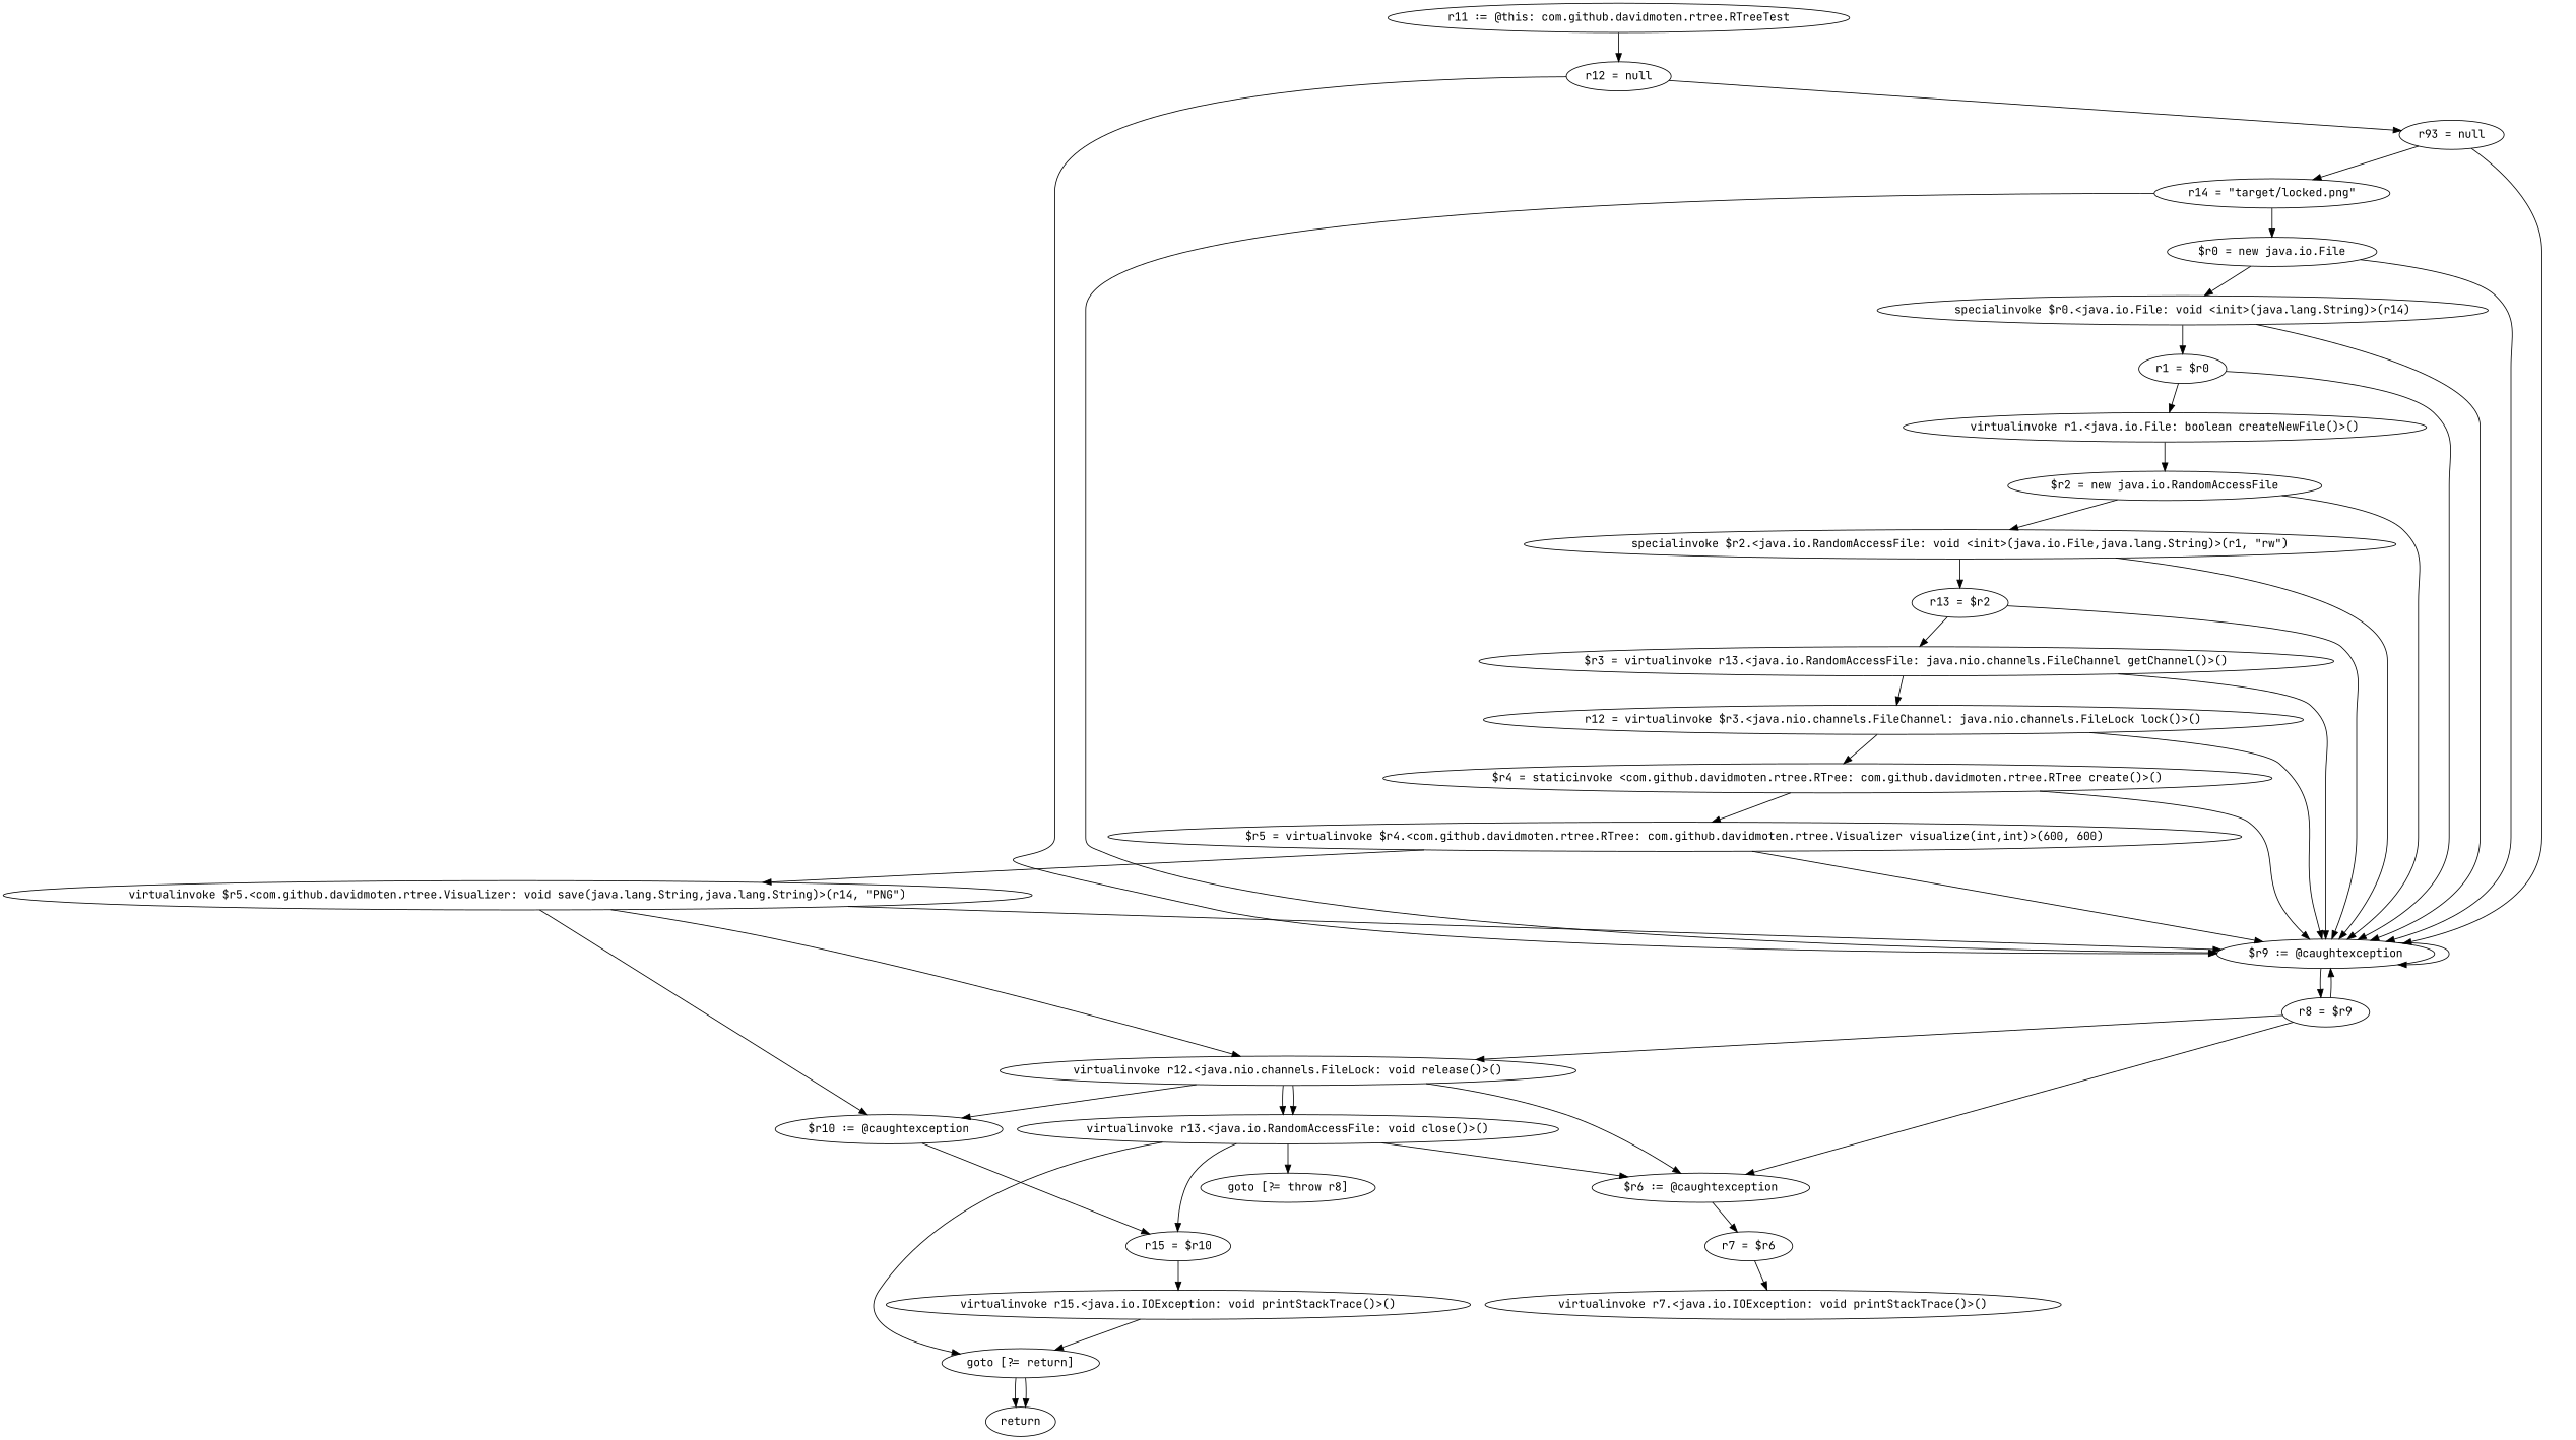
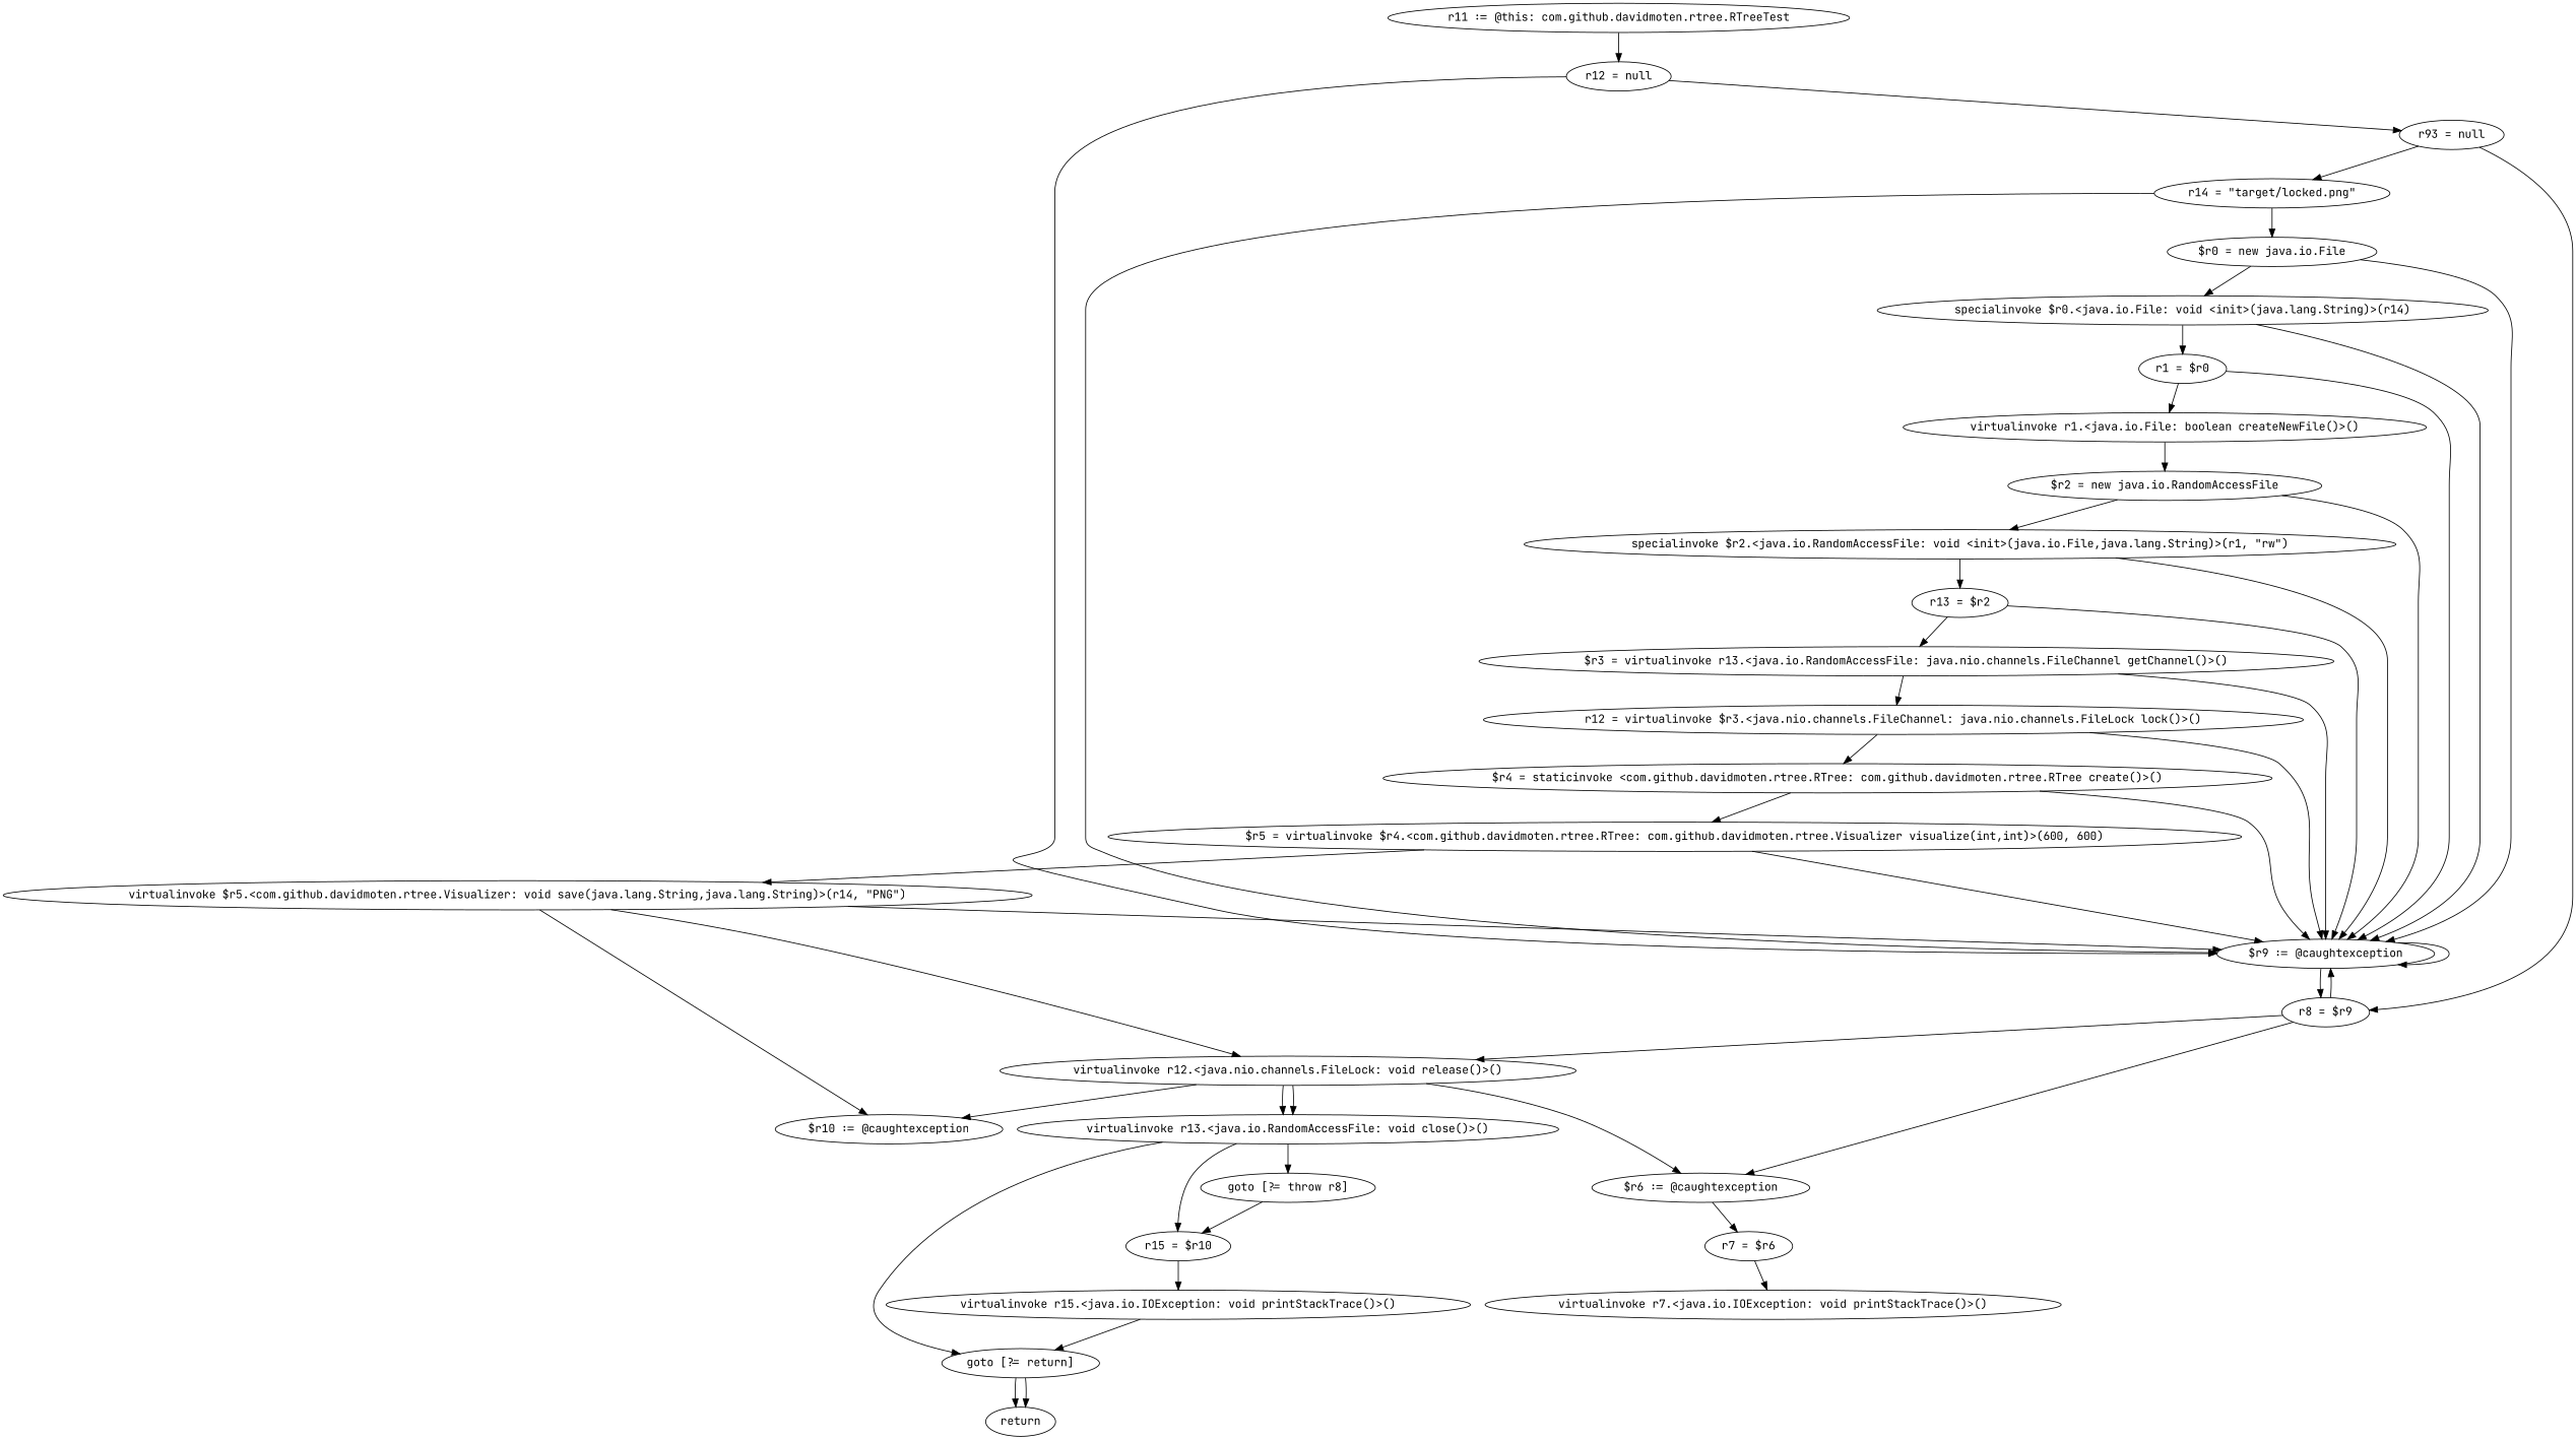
  digraph {
    fontname="JetBrains Mono"
    node [fontname="JetBrains Mono"]
    edge [fontname="JetBrains Mono"]
    "r11 := @this: com.github.davidmoten.rtree.RTreeTest"
    "r12 = null"
    n3 [label="r93 = null"]
    "$r9 := @caughtexception"
    "r14 = \"target/locked.png\""
    "$r0 = new java.io.File"
    "r8 = $r9"
    "specialinvoke $r0.<java.io.File: void <init>(java.lang.String)>(r14)"
    "r1 = $r0"
    "virtualinvoke r1.<java.io.File: boolean createNewFile()>()"
    "$r2 = new java.io.RandomAccessFile"
    "specialinvoke $r2.<java.io.RandomAccessFile: void <init>(java.io.File,java.lang.String)>(r1, \"rw\")"
    "r13 = $r2"
    "$r3 = virtualinvoke r13.<java.io.RandomAccessFile: java.nio.channels.FileChannel getChannel()>()"
    "r12 = virtualinvoke $r3.<java.nio.channels.FileChannel: java.nio.channels.FileLock lock()>()"
    "$r4 = staticinvoke <com.github.davidmoten.rtree.RTree: com.github.davidmoten.rtree.RTree create()>()"
    "$r5 = virtualinvoke $r4.<com.github.davidmoten.rtree.RTree: com.github.davidmoten.rtree.Visualizer visualize(int,int)>(600, 600)"
    "virtualinvoke $r5.<com.github.davidmoten.rtree.Visualizer: void save(java.lang.String,java.lang.String)>(r14, \"PNG\")"
    "virtualinvoke r12.<java.nio.channels.FileLock: void release()>()"
    "$r10 := @caughtexception"
    "virtualinvoke r13.<java.io.RandomAccessFile: void close()>()"
    "$r6 := @caughtexception"
    "r15 = $r10"
    "goto [?= return]"
    "goto [?= throw r8]"
    "r7 = $r6"
    return
    "virtualinvoke r15.<java.io.IOException: void printStackTrace()>()"
    "virtualinvoke r7.<java.io.IOException: void printStackTrace()>()"
    "r11 := @this: com.github.davidmoten.rtree.RTreeTest" -> "r12 = null"
    "r12 = null" -> n3
    "r12 = null" -> "$r9 := @caughtexception"
-   n3 -> "$r9 := @caughtexception"
+   n3 -> "r8 = $r9"
    n3 -> "r14 = \"target/locked.png\""
    "$r9 := @caughtexception" -> "$r9 := @caughtexception"
    "$r9 := @caughtexception" -> "r8 = $r9"
    "r14 = \"target/locked.png\"" -> "$r9 := @caughtexception"
    "r14 = \"target/locked.png\"" -> "$r0 = new java.io.File"
    "$r0 = new java.io.File" -> "$r9 := @caughtexception"
    "$r0 = new java.io.File" -> "specialinvoke $r0.<java.io.File: void <init>(java.lang.String)>(r14)"
    "r8 = $r9" -> "$r9 := @caughtexception"
    "r8 = $r9" -> "virtualinvoke r12.<java.nio.channels.FileLock: void release()>()"
    "r8 = $r9" -> "$r6 := @caughtexception"
    "specialinvoke $r0.<java.io.File: void <init>(java.lang.String)>(r14)" -> "$r9 := @caughtexception"
    "specialinvoke $r0.<java.io.File: void <init>(java.lang.String)>(r14)" -> "r1 = $r0"
    "r1 = $r0" -> "$r9 := @caughtexception"
    "r1 = $r0" -> "virtualinvoke r1.<java.io.File: boolean createNewFile()>()"
    "virtualinvoke r1.<java.io.File: boolean createNewFile()>()" -> "$r2 = new java.io.RandomAccessFile"
    "$r2 = new java.io.RandomAccessFile" -> "$r9 := @caughtexception"
    "$r2 = new java.io.RandomAccessFile" -> "specialinvoke $r2.<java.io.RandomAccessFile: void <init>(java.io.File,java.lang.String)>(r1, \"rw\")"
    "specialinvoke $r2.<java.io.RandomAccessFile: void <init>(java.io.File,java.lang.String)>(r1, \"rw\")" -> "$r9 := @caughtexception"
    "specialinvoke $r2.<java.io.RandomAccessFile: void <init>(java.io.File,java.lang.String)>(r1, \"rw\")" -> "r13 = $r2"
    "r13 = $r2" -> "$r9 := @caughtexception"
    "r13 = $r2" -> "$r3 = virtualinvoke r13.<java.io.RandomAccessFile: java.nio.channels.FileChannel getChannel()>()"
    "$r3 = virtualinvoke r13.<java.io.RandomAccessFile: java.nio.channels.FileChannel getChannel()>()" -> "$r9 := @caughtexception"
    "$r3 = virtualinvoke r13.<java.io.RandomAccessFile: java.nio.channels.FileChannel getChannel()>()" -> "r12 = virtualinvoke $r3.<java.nio.channels.FileChannel: java.nio.channels.FileLock lock()>()"
    "r12 = virtualinvoke $r3.<java.nio.channels.FileChannel: java.nio.channels.FileLock lock()>()" -> "$r9 := @caughtexception"
    "r12 = virtualinvoke $r3.<java.nio.channels.FileChannel: java.nio.channels.FileLock lock()>()" -> "$r4 = staticinvoke <com.github.davidmoten.rtree.RTree: com.github.davidmoten.rtree.RTree create()>()"
    "$r4 = staticinvoke <com.github.davidmoten.rtree.RTree: com.github.davidmoten.rtree.RTree create()>()" -> "$r9 := @caughtexception"
    "$r4 = staticinvoke <com.github.davidmoten.rtree.RTree: com.github.davidmoten.rtree.RTree create()>()" -> "$r5 = virtualinvoke $r4.<com.github.davidmoten.rtree.RTree: com.github.davidmoten.rtree.Visualizer visualize(int,int)>(600, 600)"
    "$r5 = virtualinvoke $r4.<com.github.davidmoten.rtree.RTree: com.github.davidmoten.rtree.Visualizer visualize(int,int)>(600, 600)" -> "$r9 := @caughtexception"
    "$r5 = virtualinvoke $r4.<com.github.davidmoten.rtree.RTree: com.github.davidmoten.rtree.Visualizer visualize(int,int)>(600, 600)" -> "virtualinvoke $r5.<com.github.davidmoten.rtree.Visualizer: void save(java.lang.String,java.lang.String)>(r14, \"PNG\")"
    "virtualinvoke $r5.<com.github.davidmoten.rtree.Visualizer: void save(java.lang.String,java.lang.String)>(r14, \"PNG\")" -> "$r9 := @caughtexception"
    "virtualinvoke $r5.<com.github.davidmoten.rtree.Visualizer: void save(java.lang.String,java.lang.String)>(r14, \"PNG\")" -> "virtualinvoke r12.<java.nio.channels.FileLock: void release()>()"
    "virtualinvoke $r5.<com.github.davidmoten.rtree.Visualizer: void save(java.lang.String,java.lang.String)>(r14, \"PNG\")" -> "$r10 := @caughtexception"
    "virtualinvoke r12.<java.nio.channels.FileLock: void release()>()" -> "$r10 := @caughtexception"
    "virtualinvoke r12.<java.nio.channels.FileLock: void release()>()" -> "virtualinvoke r13.<java.io.RandomAccessFile: void close()>()"
    "virtualinvoke r12.<java.nio.channels.FileLock: void release()>()" -> "virtualinvoke r13.<java.io.RandomAccessFile: void close()>()"
    "virtualinvoke r12.<java.nio.channels.FileLock: void release()>()" -> "$r6 := @caughtexception"
-   "$r10 := @caughtexception" -> "r15 = $r10"
-   "virtualinvoke r13.<java.io.RandomAccessFile: void close()>()" -> "$r6 := @caughtexception"
+   "goto [?= throw r8]" -> "r15 = $r10"
    "virtualinvoke r13.<java.io.RandomAccessFile: void close()>()" -> "r15 = $r10"
    "virtualinvoke r13.<java.io.RandomAccessFile: void close()>()" -> "goto [?= return]"
    "virtualinvoke r13.<java.io.RandomAccessFile: void close()>()" -> "goto [?= throw r8]"
    "$r6 := @caughtexception" -> "r7 = $r6"
    "r15 = $r10" -> "virtualinvoke r15.<java.io.IOException: void printStackTrace()>()"
    "goto [?= return]" -> return
    "goto [?= return]" -> return
    "r7 = $r6" -> "virtualinvoke r7.<java.io.IOException: void printStackTrace()>()"
    "virtualinvoke r15.<java.io.IOException: void printStackTrace()>()" -> "goto [?= return]"
  }
